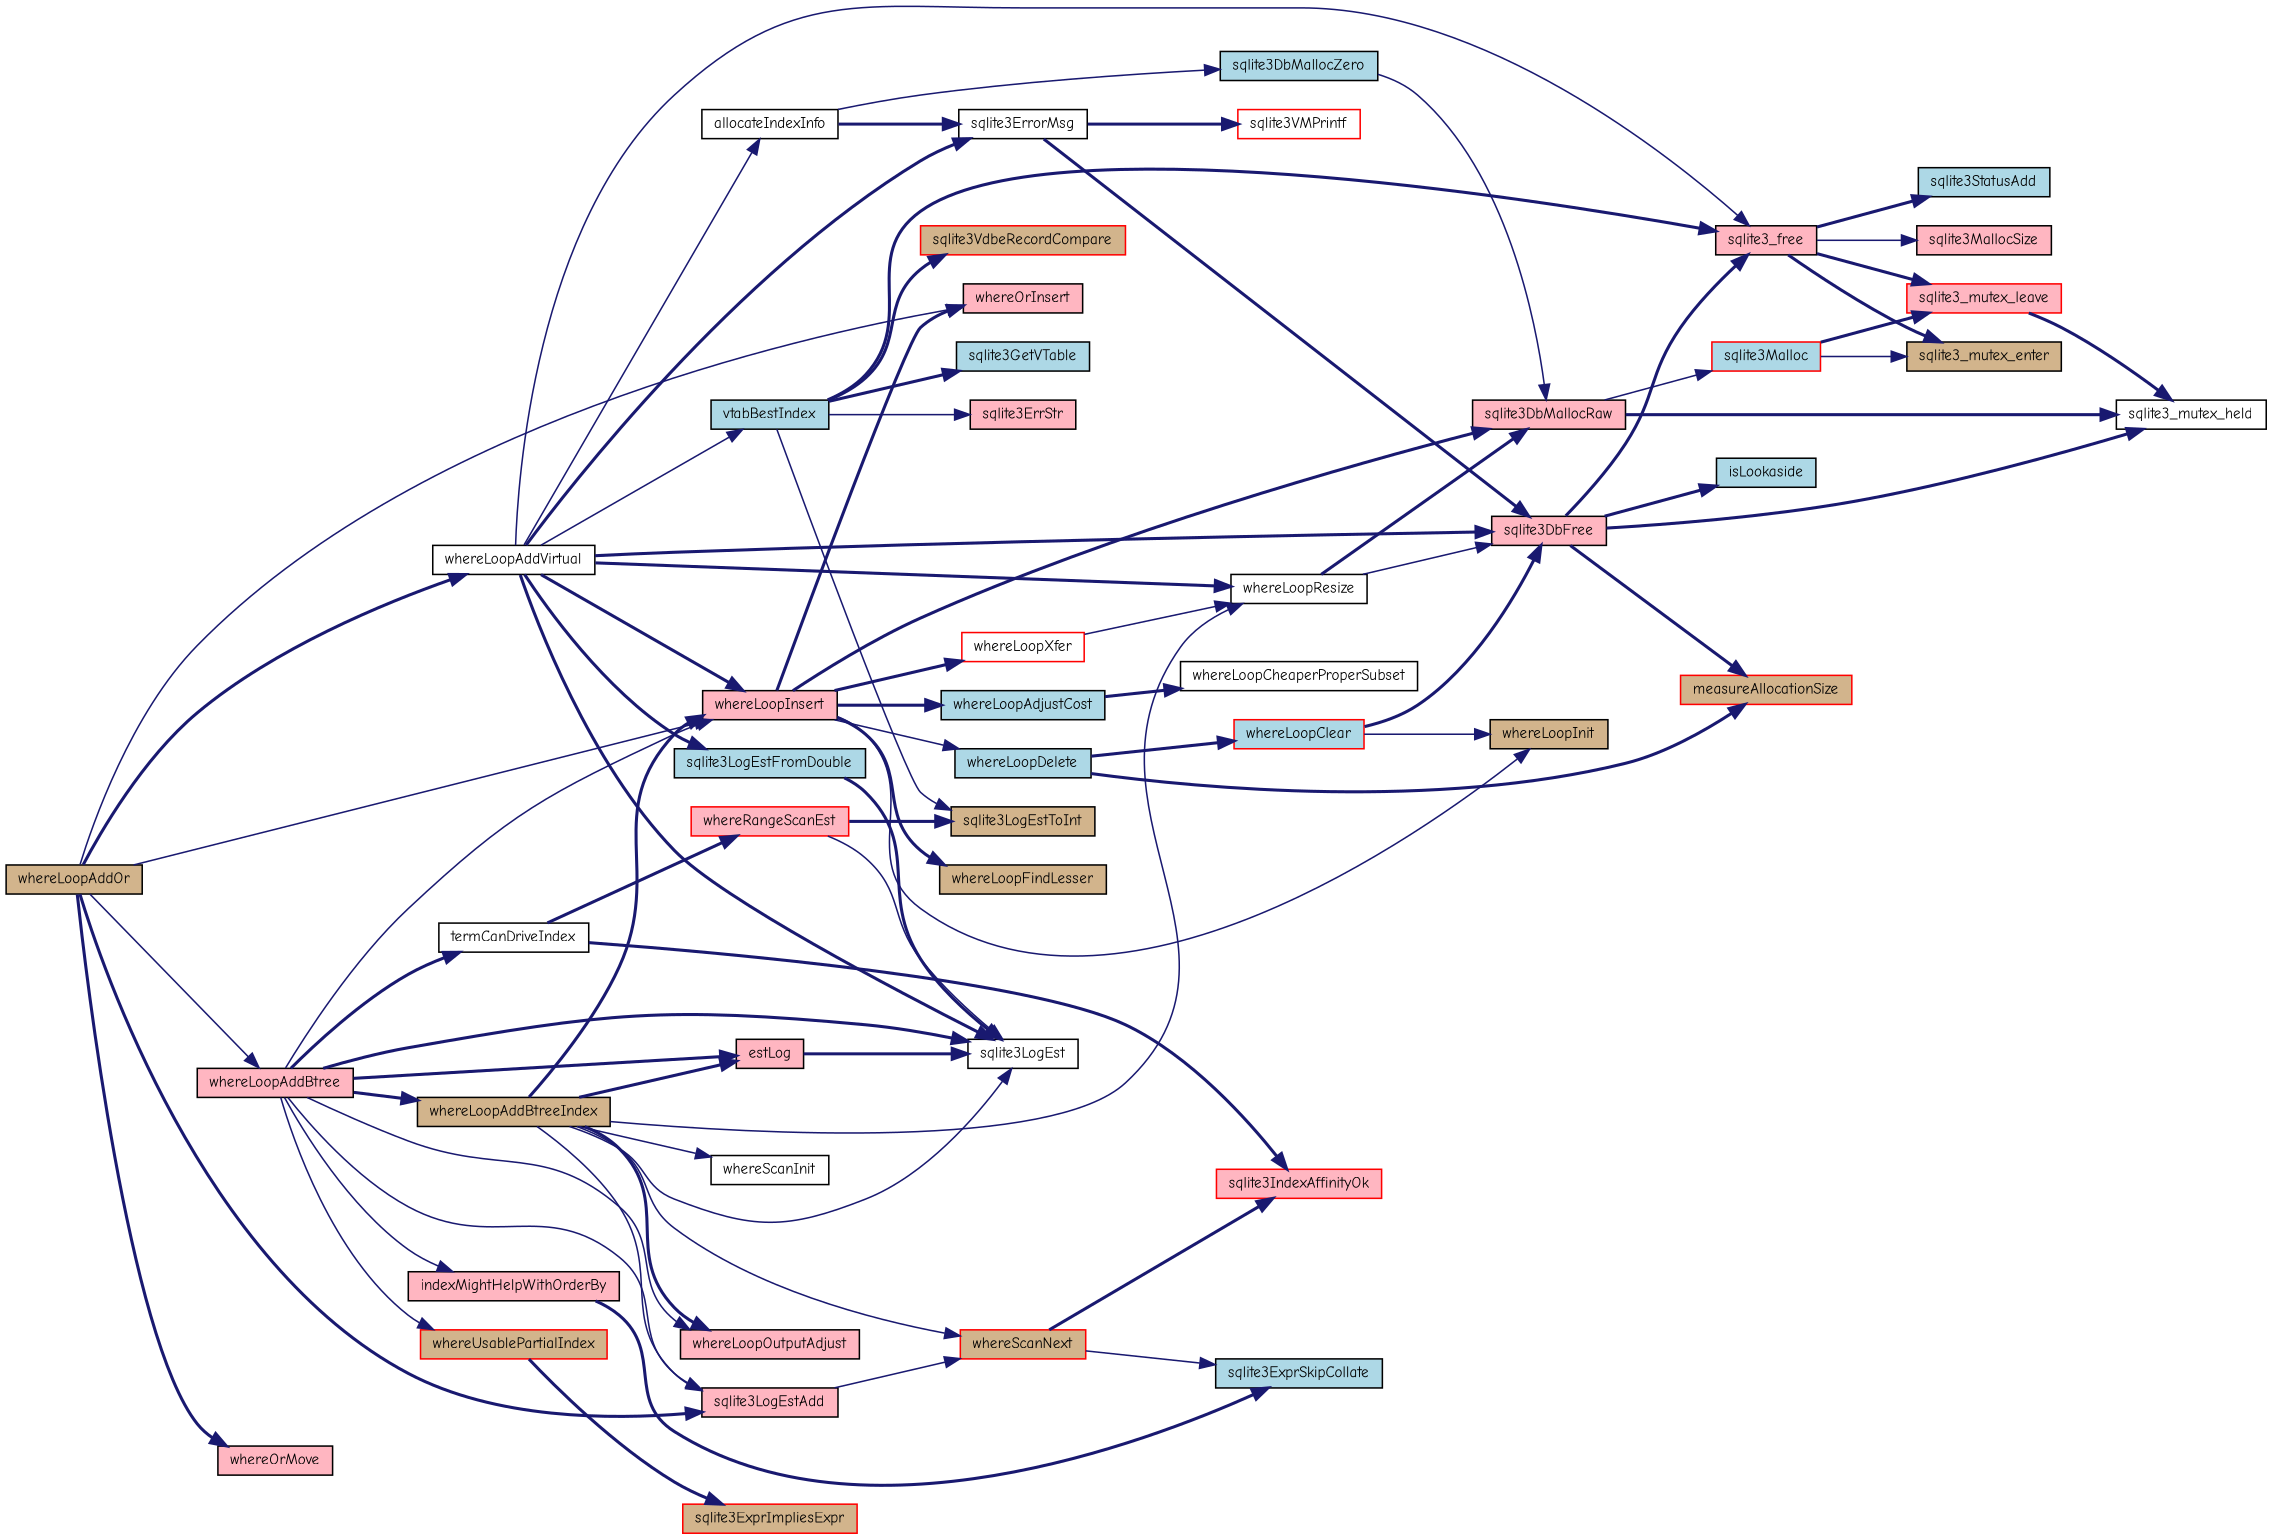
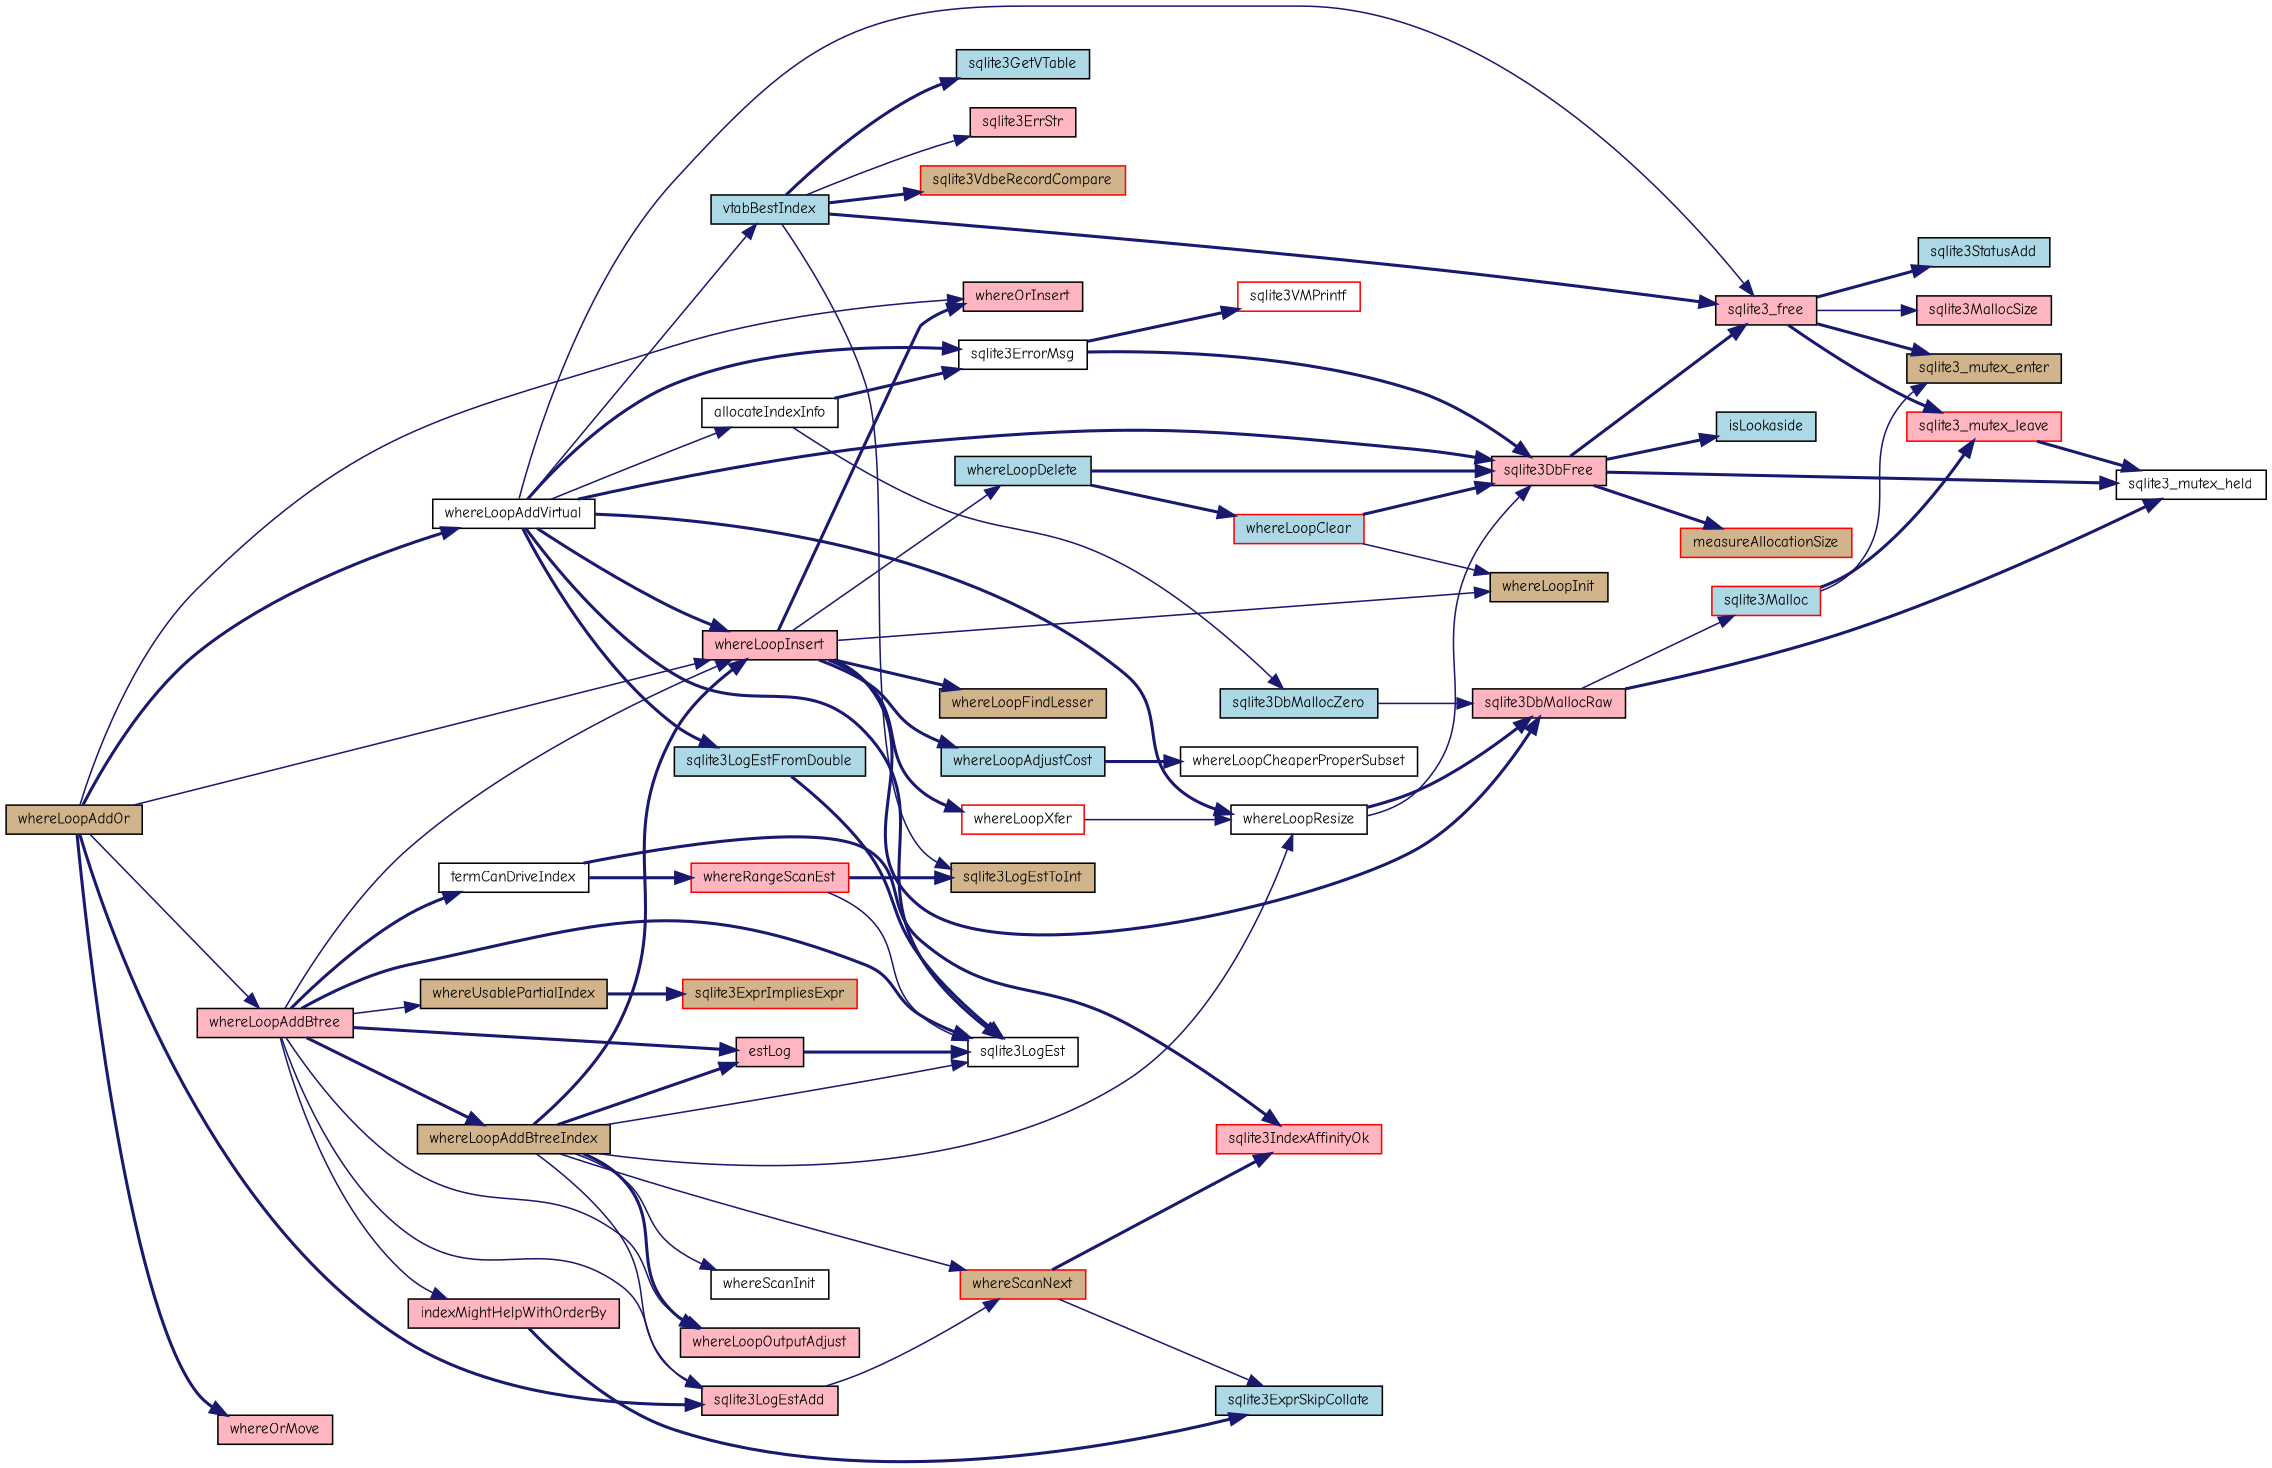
  digraph {
    fontname="Comic Neue"
    rankdir=LR
    node [color=black fillcolor=lightpink fontname="Comic Neue" fontsize=10 shape=record style=filled]
    edge [color=midnightblue fontname="Comic Neue" fontsize=10 labelfontname=FreeSans labelfontsize=10 style=bold]
    n1 [fillcolor=tan fontcolor=black height=0.2 label=whereLoopAddOr width=0.4]
    n2 [fillcolor=white height=0.2 label=whereLoopAddVirtual width=0.4]
    n3 [height=0.2 label=whereLoopInsert width=0.4]
    n4 [height=0.2 label=whereOrInsert width=0.4]
    n5 [height=0.2 label=whereLoopAddBtree width=0.4]
    n6 [height=0.2 label=sqlite3LogEstAdd width=0.4]
    n7 [height=0.2 label=whereOrMove width=0.4]
    n8 [fillcolor=white height=0.2 label=allocateIndexInfo width=0.4]
    n9 [fillcolor=white height=0.2 label=sqlite3ErrorMsg width=0.4]
    n10 [height=0.2 label=sqlite3DbFree width=0.4]
    n11 [height=0.2 label=sqlite3_free width=0.4]
    n12 [fillcolor=white height=0.2 label=whereLoopResize width=0.4]
    n13 [fillcolor=lightblue height=0.2 label=vtabBestIndex width=0.4]
    n14 [fillcolor=lightblue height=0.2 label=sqlite3LogEstFromDouble width=0.4]
    n15 [fillcolor=white height=0.2 label=sqlite3LogEst width=0.4]
    n16 [height=0.2 label=sqlite3DbMallocRaw width=0.4]
    n17 [fillcolor=lightblue height=0.2 label=whereLoopAdjustCost width=0.4]
    n18 [fillcolor=tan height=0.2 label=whereLoopFindLesser width=0.4]
    n19 [fillcolor=tan height=0.2 label=whereLoopInit width=0.4]
    n20 [fillcolor=lightblue height=0.2 label=whereLoopDelete width=0.4]
    n21 [color=red fillcolor=white height=0.2 label=whereLoopXfer width=0.4]
    n22 [height=0.2 label=estLog width=0.4]
    n23 [fillcolor=white height=0.2 label=termCanDriveIndex width=0.4]
-   n24 [color=red fillcolor=tan height=0.2 label=whereUsablePartialIndex width=0.4]
+   n24 [fillcolor=tan height=0.2 label=whereUsablePartialIndex width=0.4]
    n25 [height=0.2 label=indexMightHelpWithOrderBy width=0.4]
    n26 [height=0.2 label=whereLoopOutputAdjust width=0.4]
    n27 [fillcolor=tan height=0.2 label=whereLoopAddBtreeIndex width=0.4]
    n28 [color=red fillcolor=tan height=0.2 label=whereScanNext width=0.4]
    n29 [fillcolor=lightblue height=0.2 label=sqlite3DbMallocZero width=0.4]
    n30 [color=red fillcolor=white height=0.2 label=sqlite3VMPrintf width=0.4]
    n31 [fillcolor=white height=0.2 label=sqlite3_mutex_held width=0.4]
    n32 [color=red fillcolor=tan height=0.2 label=measureAllocationSize width=0.4]
    n33 [fillcolor=lightblue height=0.2 label=isLookaside width=0.4]
    n34 [fillcolor=tan height=0.2 label=sqlite3_mutex_enter width=0.4]
    n35 [color=red height=0.2 label=sqlite3_mutex_leave width=0.4]
    n36 [fillcolor=lightblue height=0.2 label=sqlite3StatusAdd width=0.4]
    n37 [height=0.2 label=sqlite3MallocSize width=0.4]
    n38 [fillcolor=lightblue height=0.2 label=sqlite3GetVTable width=0.4]
    n39 [height=0.2 label=sqlite3ErrStr width=0.4]
    n40 [color=red fillcolor=tan height=0.2 label=sqlite3VdbeRecordCompare width=0.4]
    n41 [fillcolor=tan height=0.2 label=sqlite3LogEstToInt width=0.4]
    n42 [color=red fillcolor=lightblue height=0.2 label=sqlite3Malloc width=0.4]
    n43 [fillcolor=white height=0.2 label=whereLoopCheaperProperSubset width=0.4]
    n44 [color=red fillcolor=lightblue height=0.2 label=whereLoopClear width=0.4]
    n45 [color=red height=0.2 label=sqlite3IndexAffinityOk width=0.4]
    n46 [color=red height=0.2 label=whereRangeScanEst width=0.4]
    n47 [color=red fillcolor=tan height=0.2 label=sqlite3ExprImpliesExpr width=0.4]
    n48 [fillcolor=lightblue height=0.2 label=sqlite3ExprSkipCollate width=0.4]
    n49 [fillcolor=white height=0.2 label=whereScanInit width=0.4]
    n1 -> n2
    n1 -> n3 [style=solid]
    n1 -> n4 [style=solid]
    n1 -> n5 [style=solid]
    n1 -> n6
    n1 -> n7
    n2 -> n3
    n2 -> n8 [style=solid]
    n2 -> n9
    n2 -> n10
    n2 -> n11 [style=solid]
    n2 -> n12
    n2 -> n13 [style=solid]
    n2 -> n14
    n2 -> n15
    n3 -> n4
    n3 -> n16
    n3 -> n17
    n3 -> n18
    n3 -> n19 [style=solid]
    n3 -> n20 [style=solid]
    n3 -> n21
    n5 -> n3 [style=solid]
    n5 -> n6 [style=solid]
    n5 -> n15
    n5 -> n22
    n5 -> n23
    n5 -> n24 [style=solid]
    n5 -> n25 [style=solid]
    n5 -> n26 [style=solid]
    n5 -> n27
    n6 -> n28 [style=solid]
    n8 -> n9
    n8 -> n29 [style=solid]
    n9 -> n10
    n9 -> n30
    n10 -> n11
    n10 -> n31
    n10 -> n32
    n10 -> n33
    n11 -> n34
    n11 -> n35
    n11 -> n36
    n11 -> n37 [style=solid]
    n12 -> n10 [style=solid]
    n12 -> n16
    n13 -> n11
    n13 -> n38
    n13 -> n39 [style=solid]
    n13 -> n40
    n13 -> n41 [style=solid]
    n14 -> n15
    n16 -> n31
    n16 -> n42 [style=solid]
    n17 -> n43
-   n20 -> n32
+   n20 -> n10
    n20 -> n44
    n21 -> n12 [style=solid]
    n22 -> n15
    n23 -> n45
    n23 -> n46
    n24 -> n47
    n25 -> n48
    n27 -> n3
    n27 -> n6 [style=solid]
    n27 -> n12 [style=solid]
    n27 -> n15 [style=solid]
    n27 -> n22
    n27 -> n26
    n27 -> n28 [style=solid]
    n27 -> n49 [style=solid]
    n28 -> n45
    n28 -> n48 [style=solid]
    n29 -> n16 [style=solid]
    n35 -> n31
    n42 -> n34 [style=solid]
    n42 -> n35
    n44 -> n10
    n44 -> n19 [style=solid]
    n46 -> n15 [style=solid]
    n46 -> n41
  }
